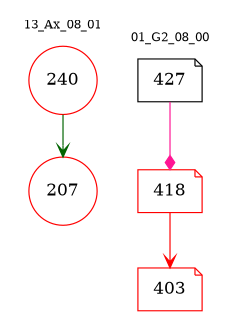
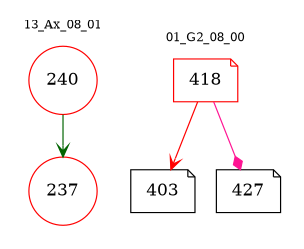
  digraph {
    node [color=red shape=note]
    edge [arrowhead=vee]
    n1 [label=240 shape=circle]
-   n2 [label=207 shape=circle]
+   n2 [label=237 shape=circle]
    n3 [label=418]
-   n4 [label=403]
+   n4 [color=black label=403]
    n5 [color=black label=427]
    subgraph cluster_1 {
      color=white
      fontsize=10
      label="13_Ax_08_01"
      n1
      n2
    }
    subgraph cluster_2 {
      color=white
      fontsize=10
      label="01_G2_08_00"
      n3
      n4
      n5
    }
    n1 -> n2 [color=darkgreen]
    n3 -> n4 [color=red]
-   n5 -> n3 [arrowhead=diamond color=deeppink]
+   n3 -> n5 [arrowhead=diamond color=deeppink]
  }
